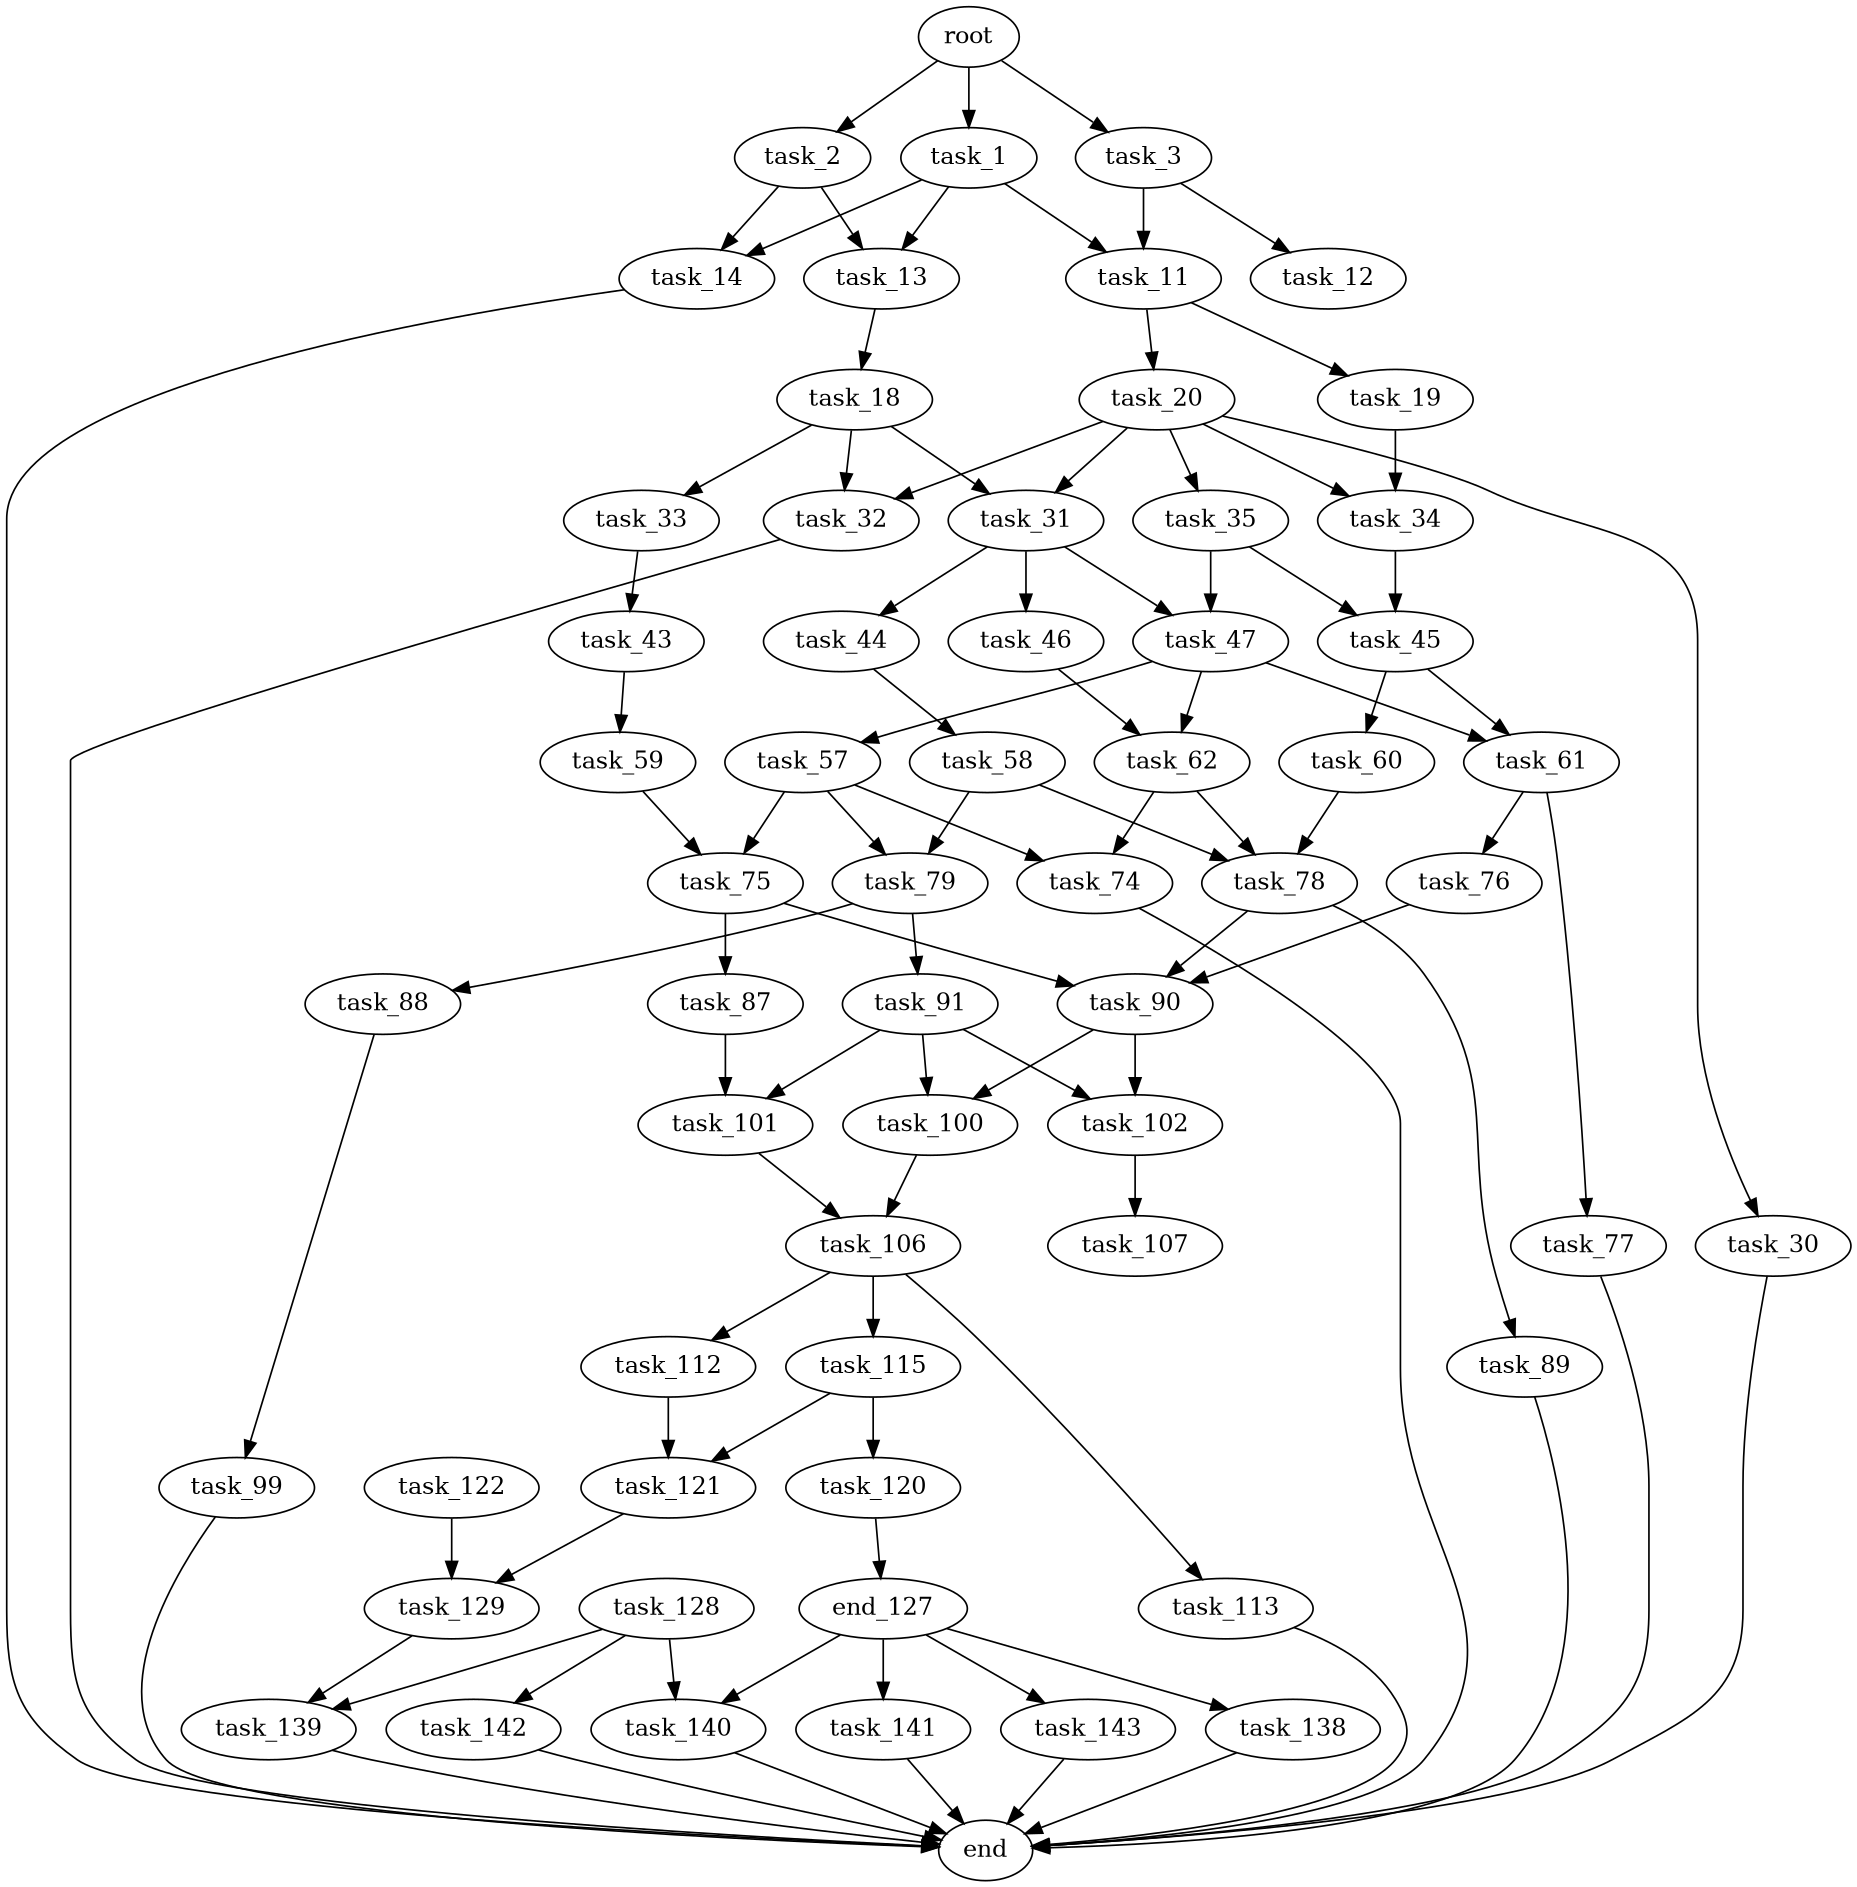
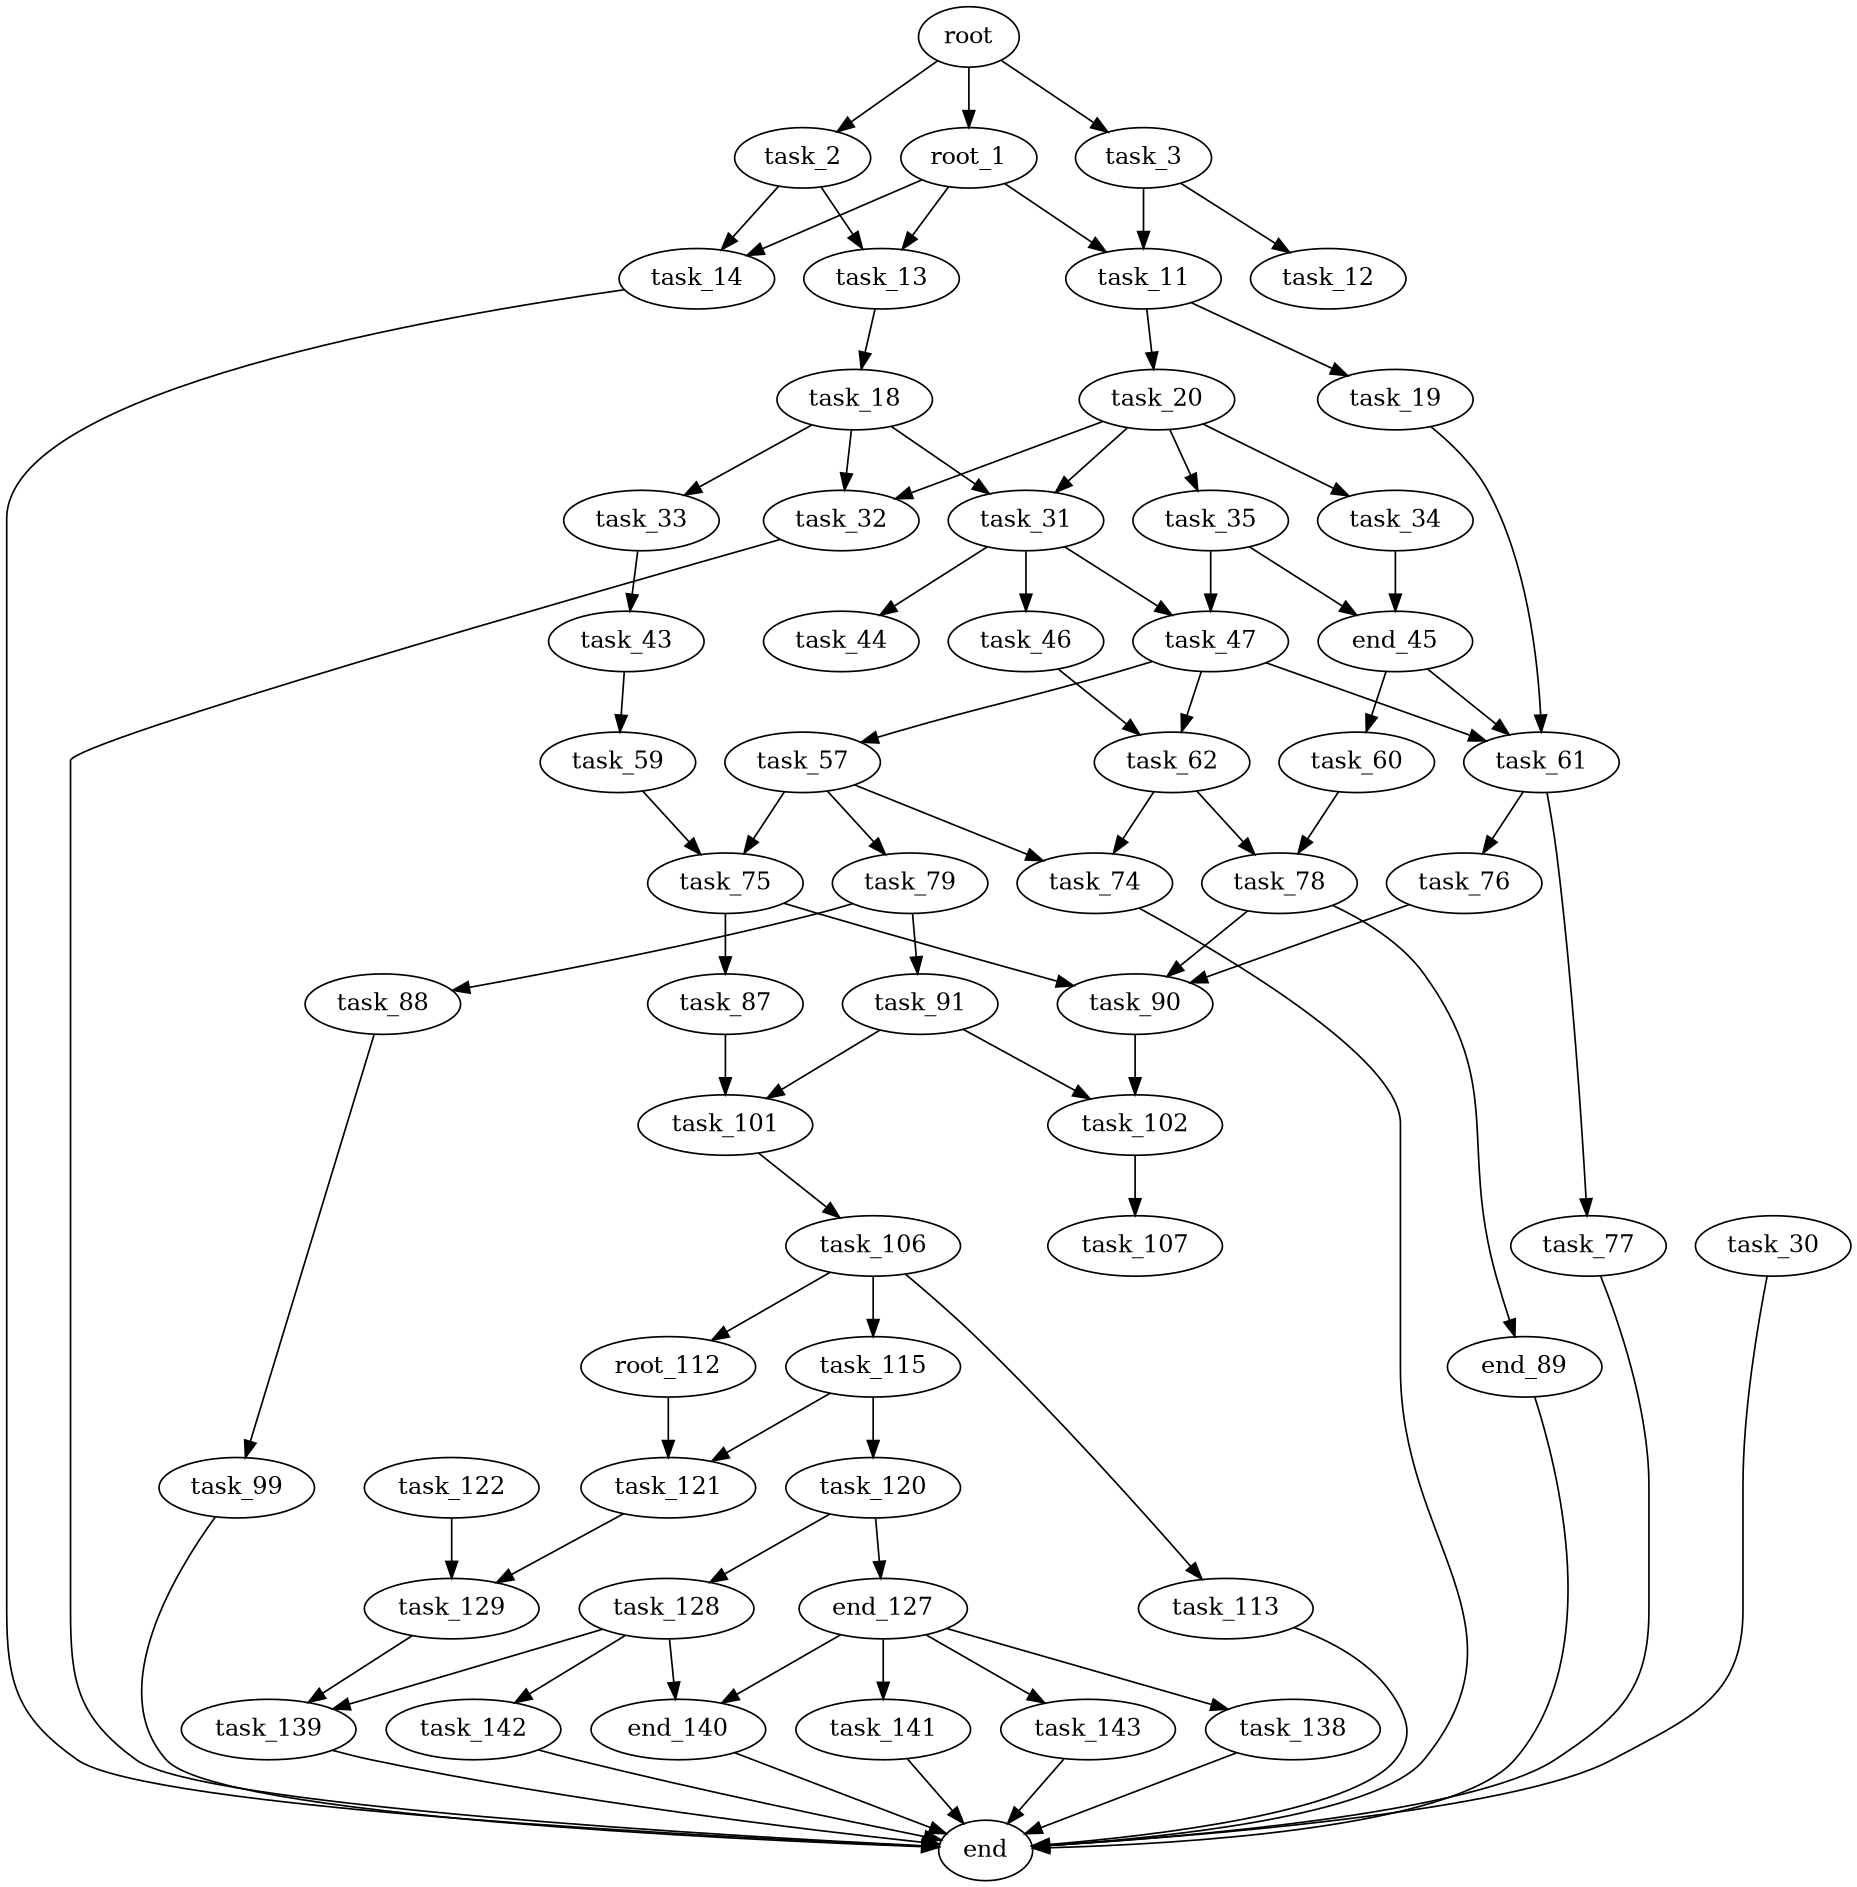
  digraph {
    root
-   task_1
+   task_1 [label=root_1]
    task_2
    task_3
    task_11
    task_13
    task_14
    task_12
    task_19
    task_20
    task_18
    end
    task_34
    task_31
    task_32
    task_30
    task_35
    task_33
-   task_45
+   task_45 [label=end_45]
    task_44
    task_46
    task_47
    task_43
-   task_58
    task_62
    task_57
    task_61
    task_59
    task_60
    task_79
    task_78
    task_75
    task_74
    task_76
    task_77
    task_87
    task_90
    task_88
    task_91
-   task_89
+   task_89 [label=end_89]
    task_101
-   task_100
    task_102
    task_99
    task_106
    task_107
-   task_112
+   task_112 [label=root_112]
    task_113
    task_115
    task_121
    task_120
    task_129
    n53 [label=end_127]
    task_128
    task_122
    task_139
    task_138
-   task_140
+   task_140 [label=end_140]
    task_141
    task_143
    task_142
    root -> task_1
    root -> task_2
    root -> task_3
    task_1 -> task_11
    task_1 -> task_13
    task_1 -> task_14
    task_2 -> task_13
    task_2 -> task_14
    task_3 -> task_11
    task_3 -> task_12
    task_11 -> task_19
    task_11 -> task_20
    task_13 -> task_18
    task_14 -> end
-   task_19 -> task_34
+   task_19 -> task_61
    task_20 -> task_34
    task_20 -> task_31
    task_20 -> task_32
-   task_20 -> task_30
    task_20 -> task_35
    task_18 -> task_31
    task_18 -> task_32
    task_18 -> task_33
    task_34 -> task_45
    task_31 -> task_44
    task_31 -> task_46
    task_31 -> task_47
    task_32 -> end
    task_30 -> end
    task_35 -> task_45
    task_35 -> task_47
    task_33 -> task_43
    task_45 -> task_61
    task_45 -> task_60
-   task_44 -> task_58
    task_46 -> task_62
    task_47 -> task_62
    task_47 -> task_57
    task_47 -> task_61
    task_43 -> task_59
-   task_58 -> task_79
-   task_58 -> task_78
    task_62 -> task_78
    task_62 -> task_74
    task_57 -> task_79
    task_57 -> task_75
    task_57 -> task_74
    task_61 -> task_76
    task_61 -> task_77
    task_59 -> task_75
    task_60 -> task_78
    task_79 -> task_88
    task_79 -> task_91
    task_78 -> task_90
    task_78 -> task_89
    task_75 -> task_87
    task_75 -> task_90
    task_74 -> end
    task_76 -> task_90
    task_77 -> end
    task_87 -> task_101
-   task_90 -> task_100
    task_90 -> task_102
    task_88 -> task_99
    task_91 -> task_101
-   task_91 -> task_100
    task_91 -> task_102
    task_89 -> end
    task_101 -> task_106
-   task_100 -> task_106
    task_102 -> task_107
    task_99 -> end
    task_106 -> task_112
    task_106 -> task_113
    task_106 -> task_115
    task_112 -> task_121
    task_113 -> end
    task_115 -> task_121
    task_115 -> task_120
    task_121 -> task_129
    task_120 -> n53
+   task_120 -> task_128
    task_129 -> task_139
    n53 -> task_138
    n53 -> task_140
    n53 -> task_141
    n53 -> task_143
    task_128 -> task_139
    task_128 -> task_140
    task_128 -> task_142
    task_122 -> task_129
    task_139 -> end
    task_138 -> end
    task_140 -> end
    task_141 -> end
    task_143 -> end
    task_142 -> end
  }
